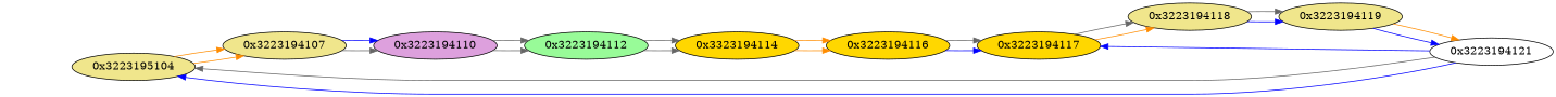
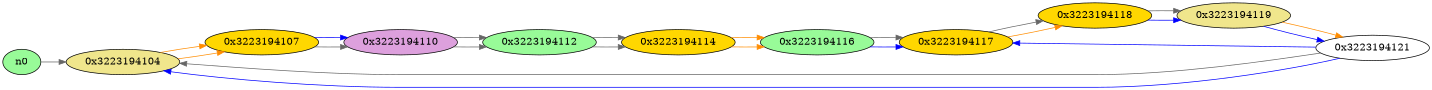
  digraph {
    rankdir=LR
    node [fillcolor=khaki style=filled]
    edge [color=gray40]
-   n1 [label="0x3223195104"]
-   n2 [label="0x3223194107"]
+   n1 [label="0x3223194104"]
+   n2 [fillcolor=gold label="0x3223194107"]
    n3 [fillcolor=plum label="0x3223194110"]
    n4 [fillcolor=palegreen label="0x3223194112"]
-   n5 [fillcolor=gold label="0x3323194114"]
-   n6 [fillcolor=gold label="0x3223194116"]
+   n5 [fillcolor=gold label="0x3223194114"]
+   n6 [fillcolor=palegreen label="0x3223194116"]
    n7 [fillcolor=gold label="0x3223194117"]
-   n8 [label="0x3223194118"]
+   n8 [fillcolor=gold label="0x3223194118"]
    n9 [label="0x3223194119"]
    n10 [fillcolor=white label="0x3223194121"]
+   n0 [fillcolor=palegreen]
    n1 -> n2 [color=darkorange]
    n1 -> n2 [color=darkorange]
    n2 -> n3
    n2 -> n3 [color=blue]
    n3 -> n4
    n3 -> n4
    n4 -> n5
    n4 -> n5
    n5 -> n6 [color=darkorange]
    n5 -> n6 [color=darkorange]
    n6 -> n7 [color=blue]
    n6 -> n7
    n7 -> n8 [color=darkorange]
    n7 -> n8
    n8 -> n9 [color=blue]
    n8 -> n9
    n9 -> n10 [color=blue]
    n9 -> n10 [color=darkorange]
    n10 -> n1 [color=blue]
    n10 -> n1
    n10 -> n7 [color=blue]
+   n0 -> n1
  }
